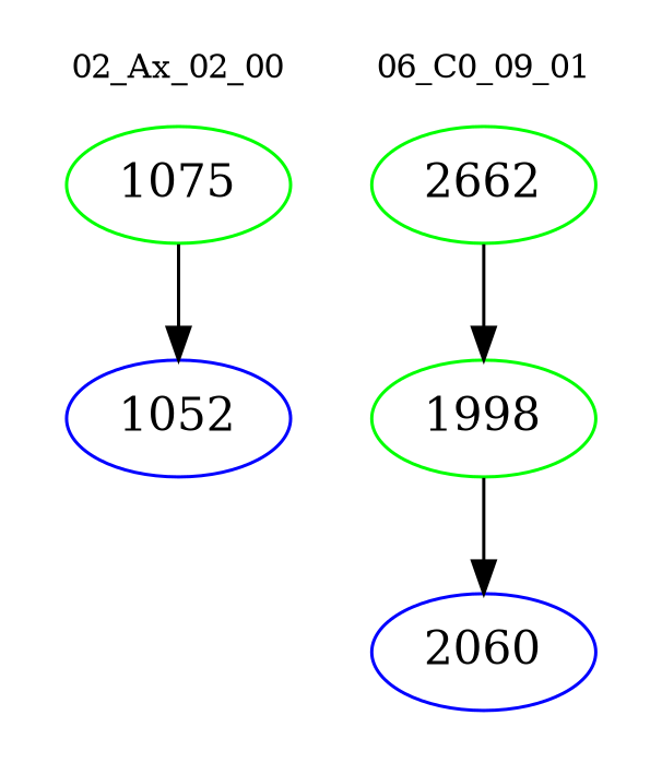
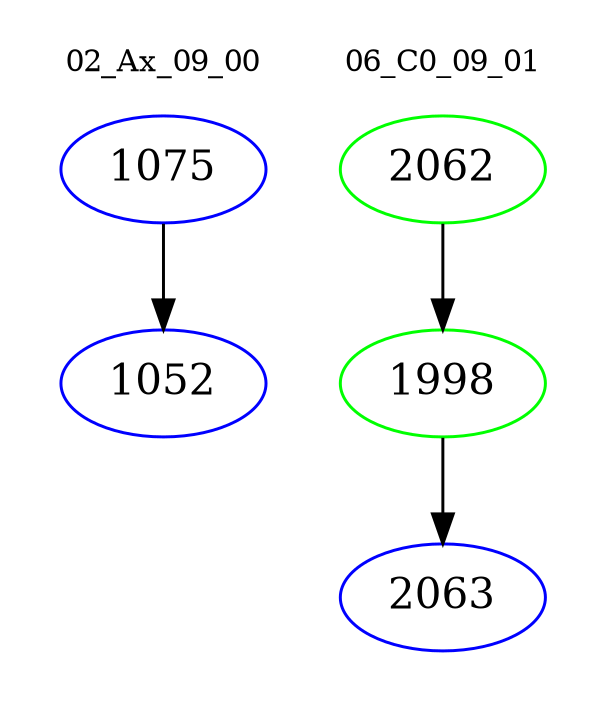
  digraph {
    node [color=green]
    edge [color=black]
-   n1 [label=1075]
+   n1 [color=blue label=1075]
    n2 [color=blue label=1052]
-   n3 [label=2662]
+   n3 [label=2062]
    n4 [label=1998]
-   n5 [color=blue label=2060]
+   n5 [color=blue label=2063]
    subgraph cluster_1 {
      color=white
      fontsize=10
-     label="02_Ax_02_00"
+     label="02_Ax_09_00"
      n1
      n2
    }
    subgraph cluster_2 {
      color=white
      fontsize=10
      label="06_C0_09_01"
      n3
      n4
      n5
    }
    n1 -> n2
    n3 -> n4
    n4 -> n5
  }
